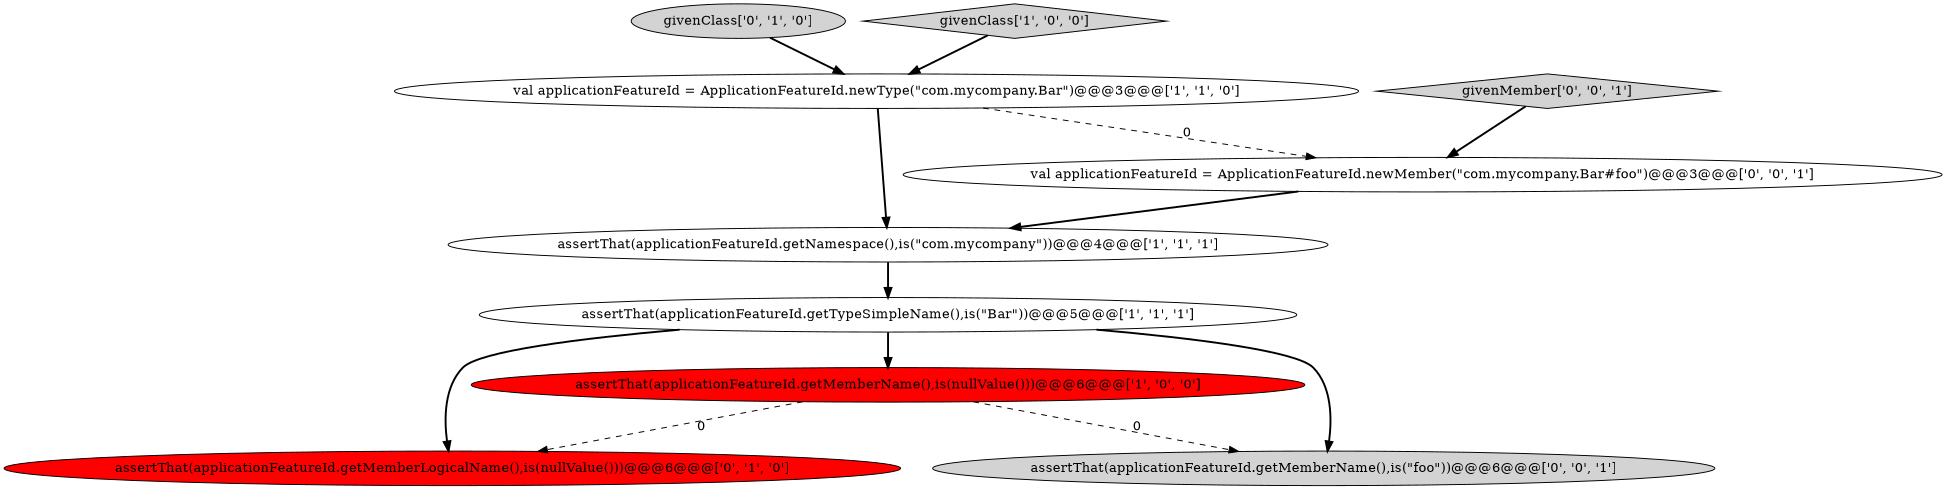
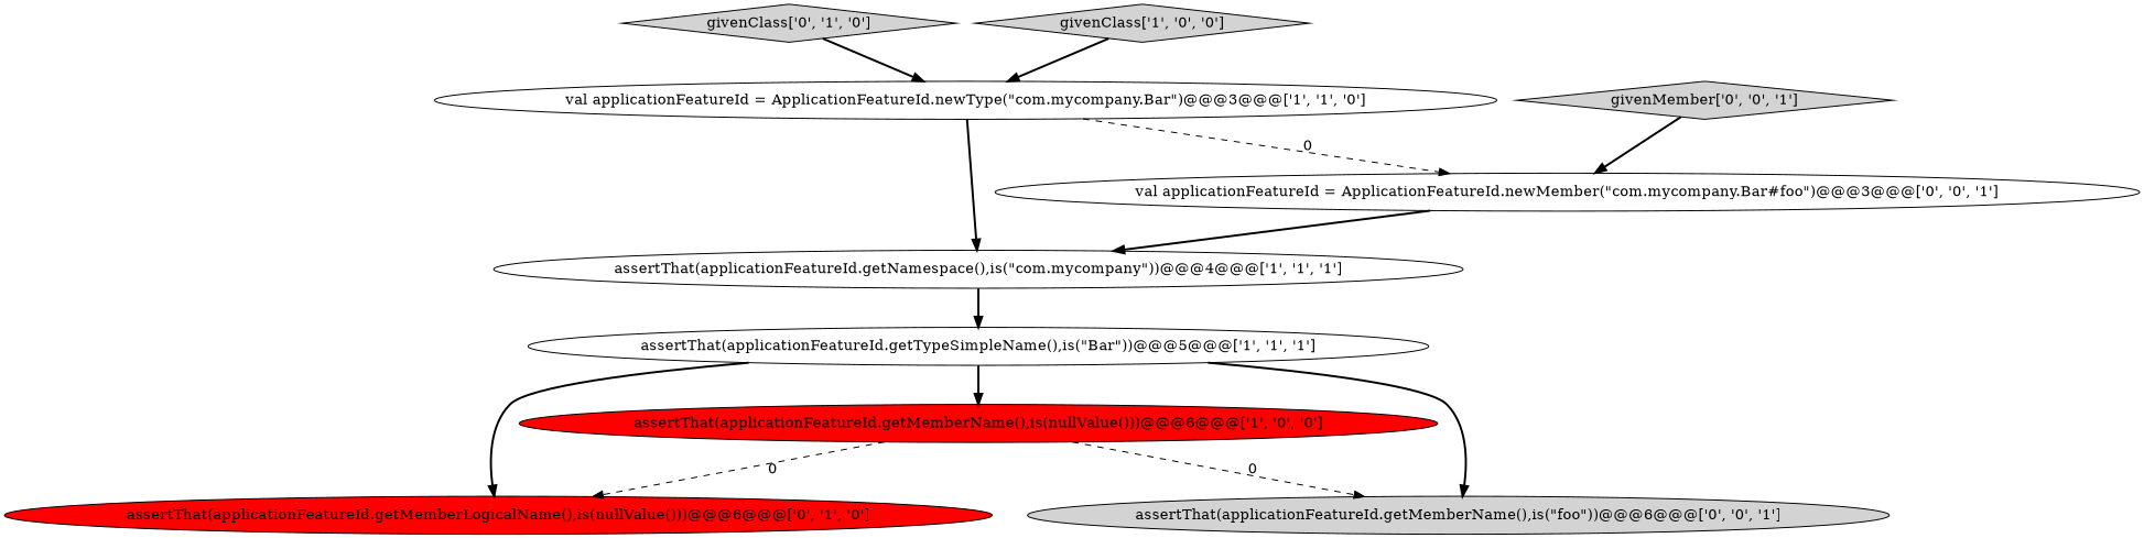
  digraph {
    node [fillcolor=white shape=ellipse style=filled]
    edge [style=bold]
    n1 [label="assertThat(applicationFeatureId.getTypeSimpleName(),is(\"Bar\"))@@@5@@@['1', '1', '1']"]
    n2 [fillcolor=red label="assertThat(applicationFeatureId.getMemberLogicalName(),is(nullValue()))@@@6@@@['0', '1', '0']"]
    n3 [fillcolor=red label="assertThat(applicationFeatureId.getMemberName(),is(nullValue()))@@@6@@@['1', '0', '0']"]
    n4 [fillcolor=lightgray label="assertThat(applicationFeatureId.getMemberName(),is(\"foo\"))@@@6@@@['0', '0', '1']"]
    n5 [label="val applicationFeatureId = ApplicationFeatureId.newMember(\"com.mycompany.Bar#foo\")@@@3@@@['0', '0', '1']"]
    n6 [label="assertThat(applicationFeatureId.getNamespace(),is(\"com.mycompany\"))@@@4@@@['1', '1', '1']"]
    n7 [label="val applicationFeatureId = ApplicationFeatureId.newType(\"com.mycompany.Bar\")@@@3@@@['1', '1', '0']"]
-   n8 [fillcolor=lightgray label="givenClass['0', '1', '0']"]
+   n8 [fillcolor=lightgray label="givenClass['0', '1', '0']" shape=diamond]
    n9 [fillcolor=lightgray label="givenClass['1', '0', '0']" shape=diamond]
    n10 [fillcolor=lightgray label="givenMember['0', '0', '1']" shape=diamond]
    n1 -> n2
    n1 -> n3
    n1 -> n4
    n3 -> n2 [label=0 style=dashed]
    n3 -> n4 [label=0 style=dashed]
    n5 -> n6
    n6 -> n1
    n7 -> n5 [label=0 style=dashed]
    n7 -> n6
    n8 -> n7
    n9 -> n7
    n10 -> n5
  }
